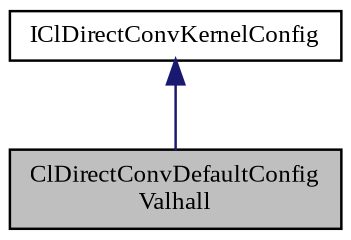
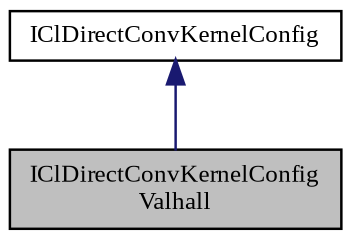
  digraph {
    fontname="Liberation Serif"
    node [color=black fontname="Liberation Serif" fontsize=10 shape=record style=filled]
-   n1 [fillcolor=grey75 fontcolor=black height=0.2 label="ClDirectConvDefaultConfig\lValhall" width=0.4]
+   n1 [fillcolor=grey75 fontcolor=black height=0.2 label="IClDirectConvKernelConfig\lValhall" width=0.4]
    n2 [fillcolor=white height=0.2 label=IClDirectConvKernelConfig width=0.4]
    n2 -> n1 [color=midnightblue dir=back fontname="Liberation Serif" fontsize=10 labelfontname=Helvetica labelfontsize=10 style=solid]
  }
